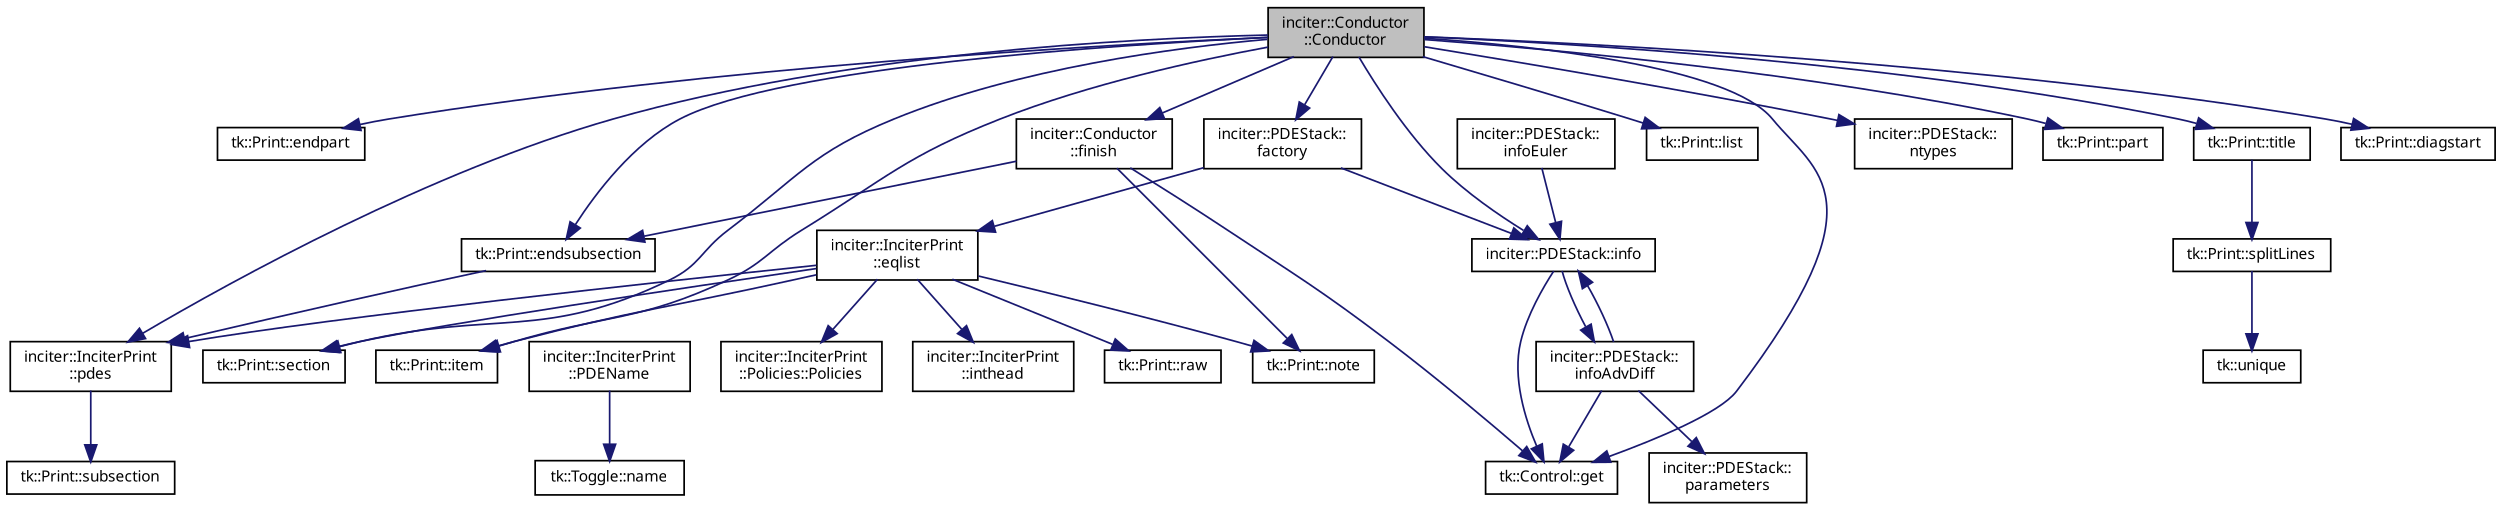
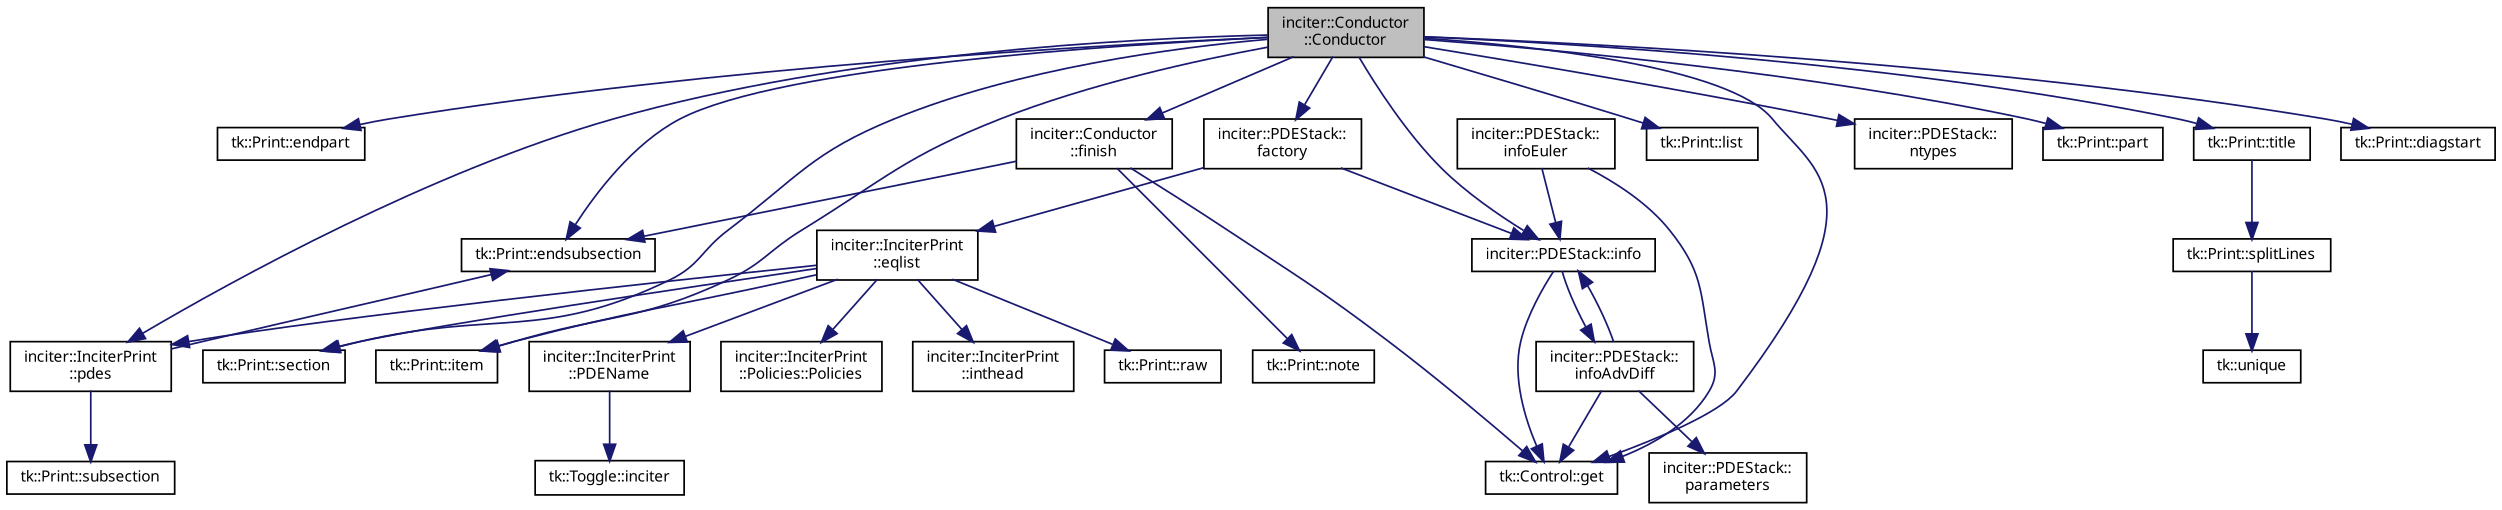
  digraph {
    rankdir=TB
    node [color=black fontname="sans-serif" fontsize=9 shape=record]
    edge [color=midnightblue fontname="sans-serif" fontsize=9 labelfontname="sans-serif" labelfontsize=9 style=solid]
    n1 [fillcolor=grey75 fontcolor=black height=0.2 label="inciter::Conductor\l::Conductor" style=filled width=0.4]
    n2 [height=0.2 label="tk::Print::diagstart" width=0.4]
    n3 [height=0.2 label="tk::Print::endpart" width=0.4]
    n4 [height=0.2 label="tk::Print::endsubsection" width=0.4]
    n5 [height=0.2 label="tk::Print::section" width=0.4]
    n6 [height=0.2 label="tk::Print::item" width=0.4]
    n7 [height=0.2 label="inciter::InciterPrint\l::pdes" width=0.4]
    n8 [height=0.2 label="inciter::PDEStack::\lfactory" width=0.4]
    n9 [height=0.2 label="inciter::PDEStack::info" width=0.4]
    n10 [height=0.2 label="tk::Control::get" width=0.4]
    n11 [height=0.2 label="inciter::Conductor\l::finish" width=0.4]
    n12 [height=0.2 label="tk::Print::list" width=0.4]
    n13 [height=0.2 label="inciter::PDEStack::\lntypes" width=0.4]
    n14 [height=0.2 label="tk::Print::part" width=0.4]
    n15 [height=0.2 label="tk::Print::title" width=0.4]
    n16 [height=0.2 label="inciter::InciterPrint\l::eqlist" width=0.4]
    n17 [height=0.2 label="tk::Print::raw" width=0.4]
    n18 [height=0.2 label="inciter::InciterPrint\l::PDEName" width=0.4]
    n19 [height=0.2 label="inciter::InciterPrint\l::Policies::Policies" width=0.4]
    n20 [height=0.2 label="inciter::InciterPrint\l::inthead" width=0.4]
    n21 [height=0.2 label="tk::Print::subsection" width=0.4]
    n22 [height=0.2 label="inciter::PDEStack::\linfoAdvDiff" width=0.4]
    n23 [height=0.2 label="tk::Print::note" width=0.4]
    n24 [height=0.2 label="tk::Print::splitLines" width=0.4]
-   n25 [height=0.2 label="tk::Toggle::name" width=0.4]
+   n25 [height=0.2 label="tk::Toggle::inciter" width=0.4]
    n26 [height=0.2 label="inciter::PDEStack::\lparameters" width=0.4]
    n27 [height=0.2 label="inciter::PDEStack::\linfoEuler" width=0.4]
    n28 [height=0.2 label="tk::unique" width=0.4]
    n1 -> n2
    n1 -> n3
    n1 -> n4
    n1 -> n5
    n1 -> n6
    n1 -> n7
    n1 -> n8
    n1 -> n9
    n1 -> n10
    n1 -> n11
    n1 -> n12
    n1 -> n13
    n1 -> n14
    n1 -> n15
-   n4 -> n7
+   n7 -> n4
    n7 -> n21
    n8 -> n9
    n8 -> n16
    n9 -> n10
    n9 -> n22
    n11 -> n4
    n11 -> n10
    n11 -> n23
    n15 -> n24
    n16 -> n5
    n16 -> n6
    n16 -> n7
    n16 -> n17
-   n16 -> n23
+   n16 -> n18
    n16 -> n19
    n16 -> n20
    n18 -> n25
    n22 -> n9
    n22 -> n10
    n22 -> n26
    n24 -> n28
    n27 -> n9
+   n27 -> n10
  }
